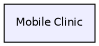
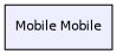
  digraph {
    compound=true
-   n1 [fillcolor="#eeeeff" fontname=Helvetica fontsize=10 label="Mobile Clinic" pencolor=black shape=box style=filled]
+   n1 [fillcolor="#eeeeff" fontname=Helvetica fontsize=10 label="Mobile Mobile" pencolor=black shape=box style=filled]
  }
